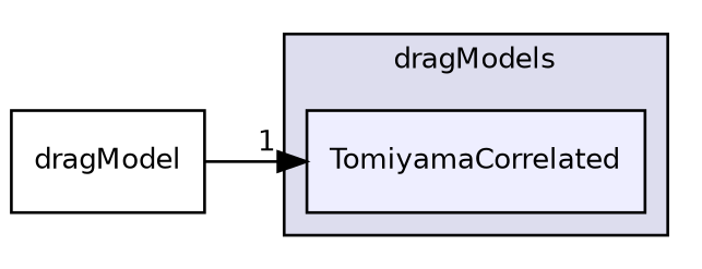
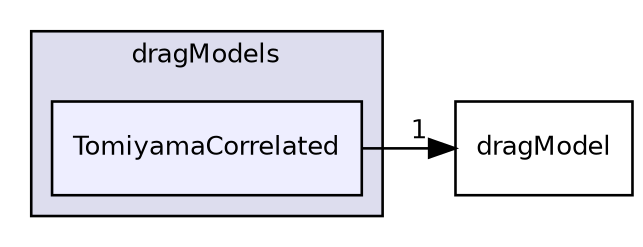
  digraph {
    compound=true
    rankdir=LR
    node [fontname=Helvetica fontsize=10 shape=box]
    n1 [fillcolor="#eeeeff" label=TomiyamaCorrelated pencolor=black style=filled]
    n2 [label=dragModel]
    subgraph cluster_1 {
      bgcolor="#ddddee"
      fontname=Helvetica
      fontsize=10
      label=dragModels
      pencolor=black
      n1
    }
-   n2 -> n1 [headlabel=1 labeldistance=1.5 labelfontname=Helvetica labelfontsize=10]
+   n1 -> n2 [headlabel=1 labeldistance=1.5 labelfontname=Helvetica labelfontsize=10]
  }
